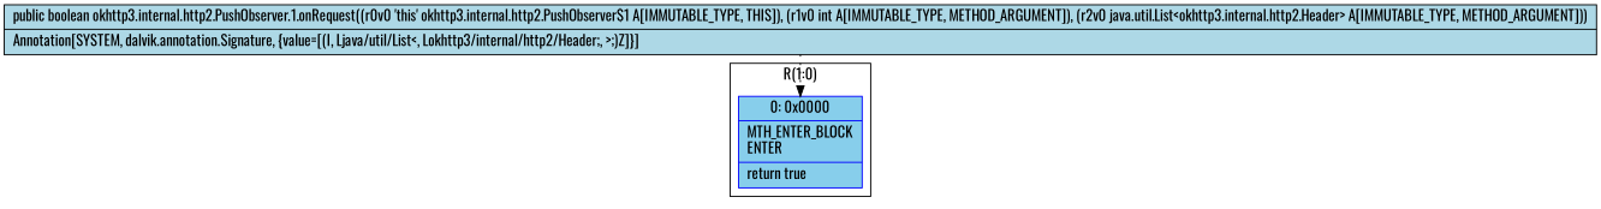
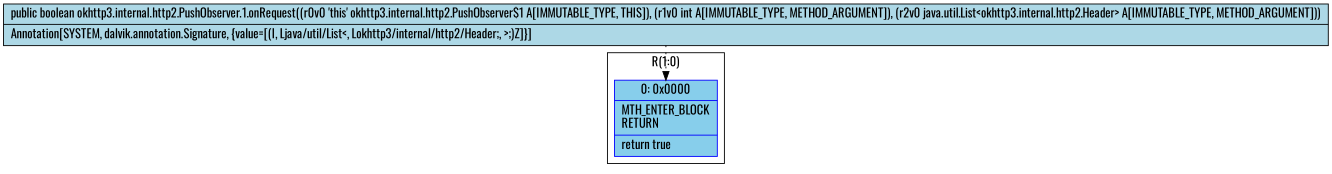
  digraph {
    fontname=Oswald
    node [shape=record style=filled fontname=Oswald]
-   n1 [color=blue label="{0\:\ 0x0000|MTH_ENTER_BLOCK\lENTER\l|return true\l}" fillcolor=skyblue]
+   n1 [color=blue label="{0\:\ 0x0000|MTH_ENTER_BLOCK\lRETURN\l|return true\l}" fillcolor=skyblue]
    n2 [label="{public boolean okhttp3.internal.http2.PushObserver.1.onRequest((r0v0 'this' okhttp3.internal.http2.PushObserver$1 A[IMMUTABLE_TYPE, THIS]), (r1v0 int A[IMMUTABLE_TYPE, METHOD_ARGUMENT]), (r2v0 java.util.List\<okhttp3.internal.http2.Header\> A[IMMUTABLE_TYPE, METHOD_ARGUMENT]))  | Annotation[SYSTEM, dalvik.annotation.Signature, \{value=[(I, Ljava\/util\/List\<, Lokhttp3\/internal\/http2\/Header;, \>;)Z]\}]\l}" fillcolor=lightblue]
    subgraph cluster_1 {
      label="R(1:0)"
      n1
    }
    n2 -> n1 [style=dotted fontname=Oswald]
  }
